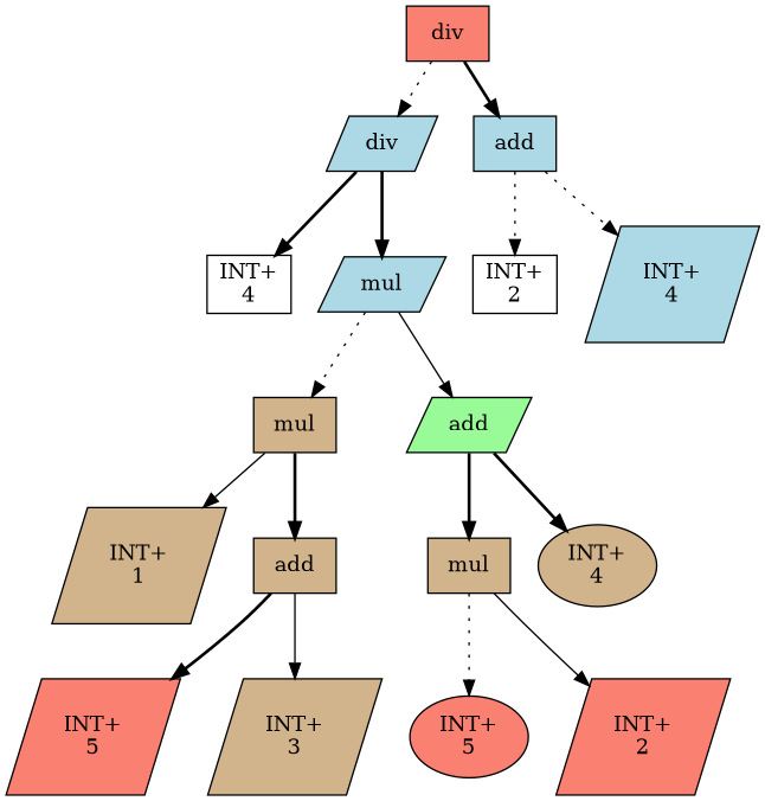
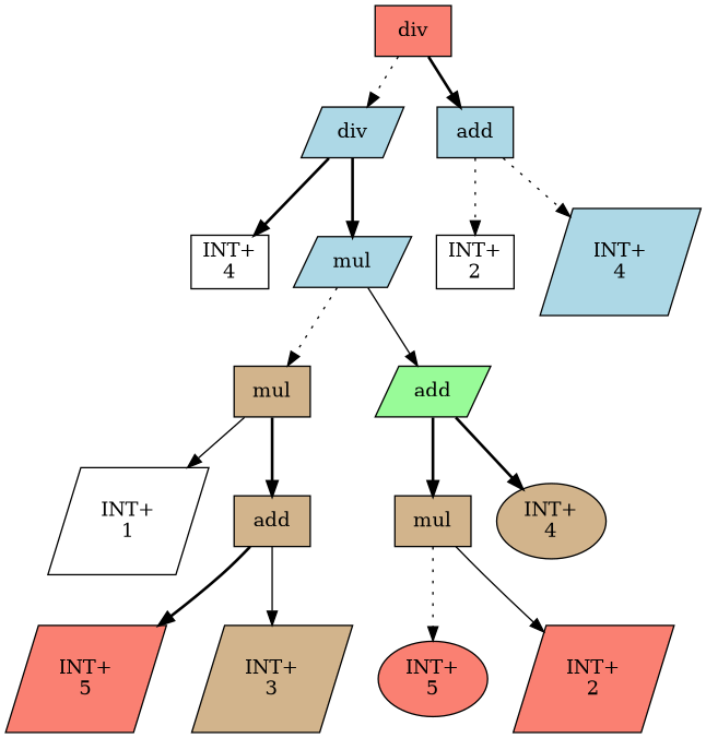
  digraph {
    node [shape=parallelogram style=filled fillcolor=tan]
    edge [style=bold]
    n1 [label=div shape=box fillcolor=salmon]
    n2 [label=div fillcolor=lightblue]
    n3 [label=add shape=box fillcolor=lightblue]
    n4 [label="INT+\n4" shape=box fillcolor=white]
    n5 [label=mul fillcolor=lightblue]
    n6 [label=mul shape=box]
    n7 [label=add fillcolor=palegreen]
-   n8 [label="INT+\n1"]
+   n8 [label="INT+\n1" fillcolor=white]
    n9 [label=add shape=box]
    n10 [label="INT+\n5" fillcolor=salmon]
    n11 [label="INT+\n3"]
    n12 [label=mul shape=box]
    n13 [label="INT+\n4" shape=ellipse]
    n14 [label="INT+\n5" shape=ellipse fillcolor=salmon]
    n15 [label="INT+\n2" fillcolor=salmon]
    n16 [label="INT+\n2" shape=box fillcolor=white]
    n17 [label="INT+\n4" fillcolor=lightblue]
    n1 -> n2 [style=dotted]
    n1 -> n3
    n2 -> n4
    n2 -> n5
    n3 -> n16 [style=dotted]
    n3 -> n17 [style=dotted]
    n5 -> n6 [style=dotted]
    n5 -> n7 [style=solid]
    n6 -> n8 [style=solid]
    n6 -> n9
    n7 -> n12
    n7 -> n13
    n9 -> n10
    n9 -> n11 [style=solid]
    n12 -> n14 [style=dotted]
    n12 -> n15 [style=solid]
  }
